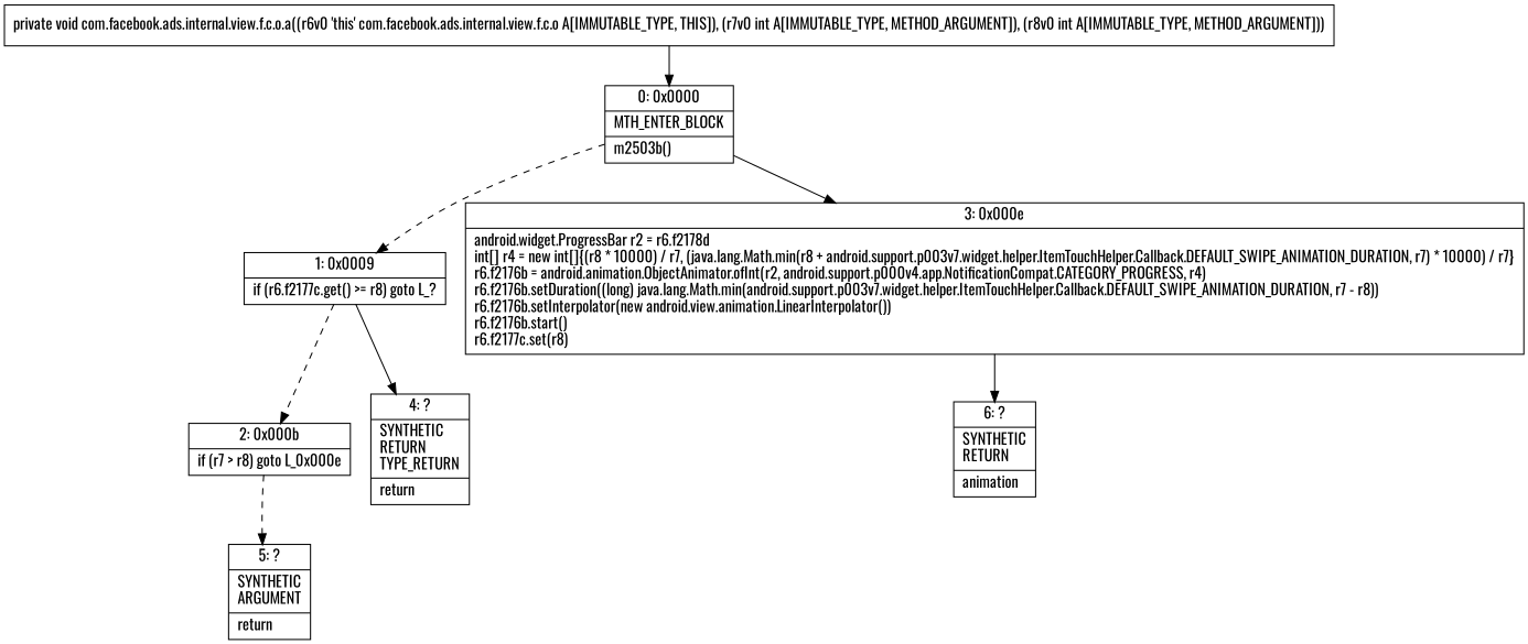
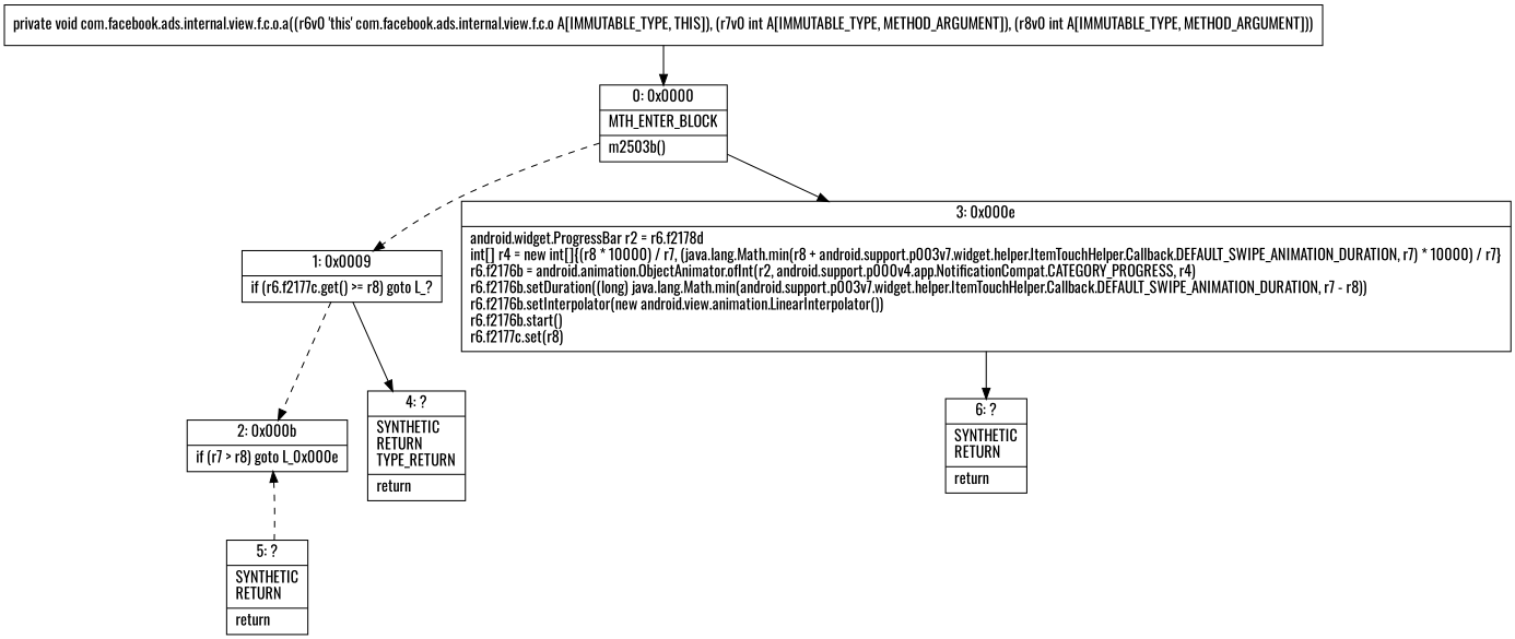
  digraph {
    fontname=Oswald
    node [fontname=Oswald shape=record]
    edge [fontname=Oswald]
    n1 [label="{0\:\ 0x0000|MTH_ENTER_BLOCK\l|m2503b()\l}"]
    n2 [label="{1\:\ 0x0009|if (r6.f2177c.get() \>= r8) goto L_?\l}"]
    n3 [label="{3\:\ 0x000e|android.widget.ProgressBar r2 = r6.f2178d\lint[] r4 = new int[]\{(r8 * 10000) \/ r7, (java.lang.Math.min(r8 + android.support.p003v7.widget.helper.ItemTouchHelper.Callback.DEFAULT_SWIPE_ANIMATION_DURATION, r7) * 10000) \/ r7\}\lr6.f2176b = android.animation.ObjectAnimator.ofInt(r2, android.support.p000v4.app.NotificationCompat.CATEGORY_PROGRESS, r4)\lr6.f2176b.setDuration((long) java.lang.Math.min(android.support.p003v7.widget.helper.ItemTouchHelper.Callback.DEFAULT_SWIPE_ANIMATION_DURATION, r7 \- r8))\lr6.f2176b.setInterpolator(new android.view.animation.LinearInterpolator())\lr6.f2176b.start()\lr6.f2177c.set(r8)\l}"]
    n4 [label="{2\:\ 0x000b|if (r7 \> r8) goto L_0x000e\l}"]
    n5 [label="{4\:\ ?|SYNTHETIC\lRETURN\lTYPE_RETURN\l|return\l}"]
-   n6 [label="{5\:\ ?|SYNTHETIC\lARGUMENT\l|return\l}"]
-   n7 [label="{6\:\ ?|SYNTHETIC\lRETURN\l|animation\l}"]
+   n6 [label="{5\:\ ?|SYNTHETIC\lRETURN\l|return\l}"]
+   n7 [label="{6\:\ ?|SYNTHETIC\lRETURN\l|return\l}"]
    n8 [label="{private void com.facebook.ads.internal.view.f.c.o.a((r6v0 'this' com.facebook.ads.internal.view.f.c.o A[IMMUTABLE_TYPE, THIS]), (r7v0 int A[IMMUTABLE_TYPE, METHOD_ARGUMENT]), (r8v0 int A[IMMUTABLE_TYPE, METHOD_ARGUMENT])) }"]
    n1 -> n2 [style=dashed]
    n1 -> n3
    n2 -> n4 [style=dashed]
    n2 -> n5
    n3 -> n7
-   n4 -> n6 [style=dashed]
+   n6 -> n4 [style=dashed]
    n8 -> n1
  }
